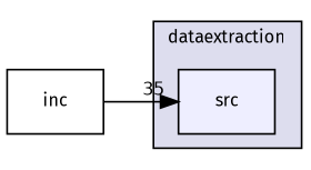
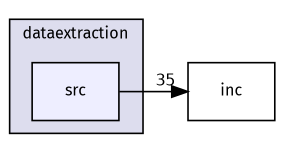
  digraph {
    compound=true
    rankdir=LR
    fontname="Fira Sans"
    node [fontname="Fira Sans" fontsize=10 shape=box]
    n1 [fillcolor="#eeeeff" label=src pencolor=black style=filled]
    n2 [label=inc]
    subgraph cluster_1 {
      bgcolor="#ddddee"
      fontsize=10
      label=dataextraction
      pencolor=black
      n1
    }
-   n2 -> n1 [headlabel=35 labeldistance=1.5 labelfontname=Helvetica labelfontsize=10 fontname="Fira Sans"]
+   n1 -> n2 [headlabel=35 labeldistance=1.5 labelfontname=Helvetica labelfontsize=10 fontname="Fira Sans"]
  }
